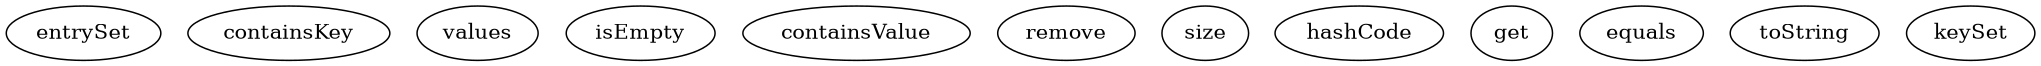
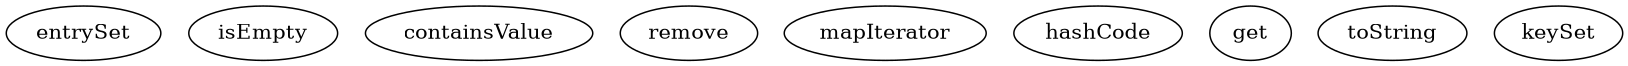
  digraph {
    entrySet
-   containsKey
-   values
    isEmpty
    containsValue
    remove
-   size
+   mapIterator
    hashCode
    get
-   equals
    toString
    keySet
  }
